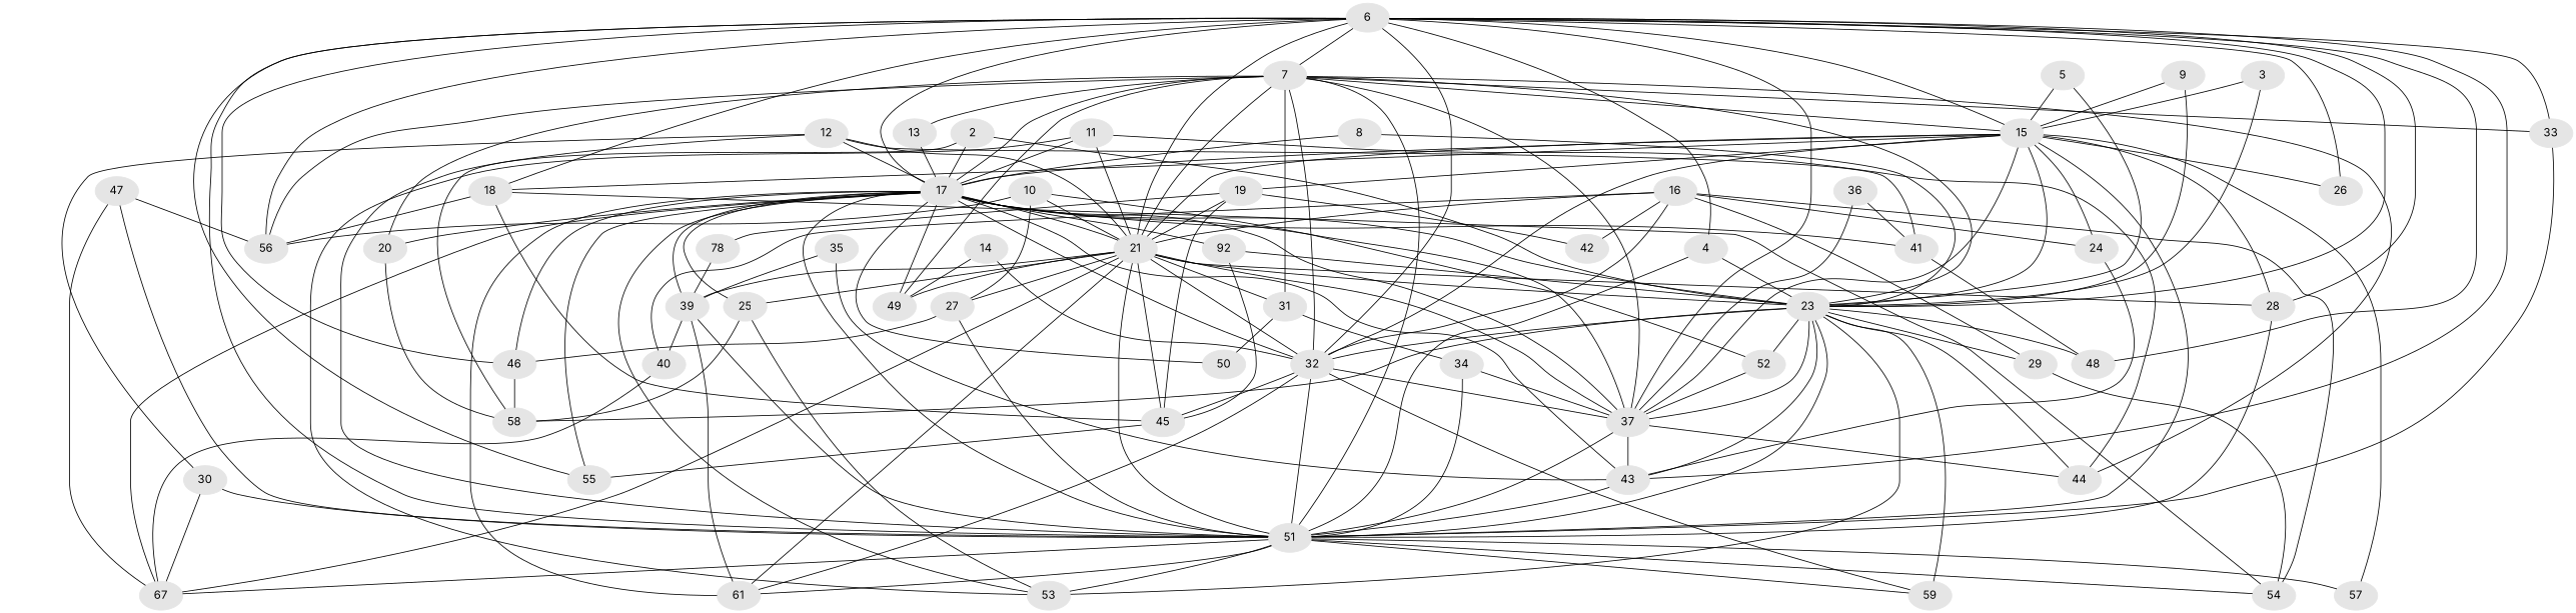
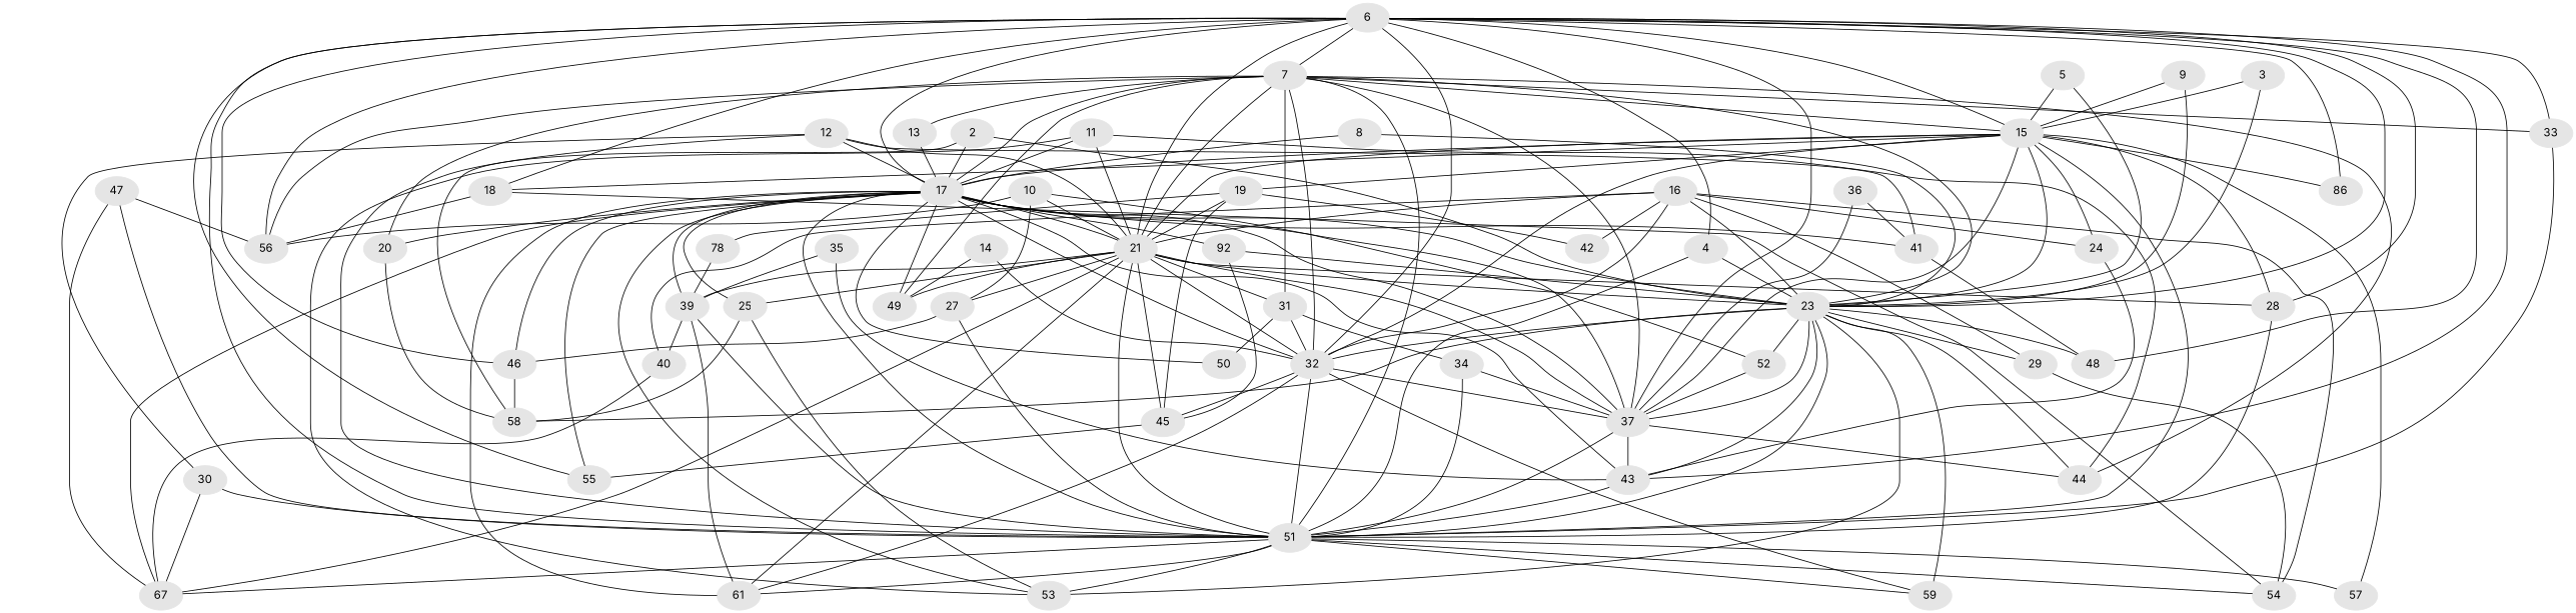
  graph {
    fontname=Inter
    node [color=gray90 fontname=Inter style=filled]
    edge [fontname=Inter weight=1.0]
    23
    32
    58
    51
    37
    43
    48
    44
    53
    29
    52
    59
    61
    45
    2
    17
    21
    46
    55
    20
    49
    41
    n23 [label=92]
    25
    39
    50
    n27 [label=67]
    3
    15
    18
-   26
+   26 [label=86]
    28
    19
    24
    57
    4
    54
    5
    6
    7
    33
    56
    13
    31
    27
    34
    8
    9
    10
    11
    12
    30
    14
    42
    n55 [label=78]
    16
    40
    35
    36
    47
    23 -- 32
    23 -- 58
    23 -- 51
    23 -- 37
    23 -- 43
    23 -- 48
    23 -- 44
    23 -- 53 [weight=2.0]
    23 -- 29
    23 -- 52
    23 -- 59
    32 -- 51
    32 -- 37
    32 -- 59
    32 -- 61
    32 -- 45
    51 -- 53
    51 -- 59
    51 -- 61
    51 -- n27
    51 -- 57
    51 -- 54
    37 -- 51 [weight=2.0]
    37 -- 43
    37 -- 44
    43 -- 51
    29 -- 54
    52 -- 37
    45 -- 55
    2 -- 23
    2 -- 58
    2 -- 17
    17 -- 23 [weight=4.0]
    17 -- 32 [weight=3.0]
    17 -- 51 [weight=2.0]
    17 -- 37 [weight=3.0]
    17 -- 43
    17 -- 53
    17 -- 52
    17 -- 61 [weight=2.0]
    17 -- 21 [weight=2.0]
    17 -- 46
    17 -- 55
    17 -- 20 [weight=2.0]
    17 -- 49 [weight=2.0]
    17 -- 41 [weight=4.0]
    17 -- n23 [weight=2.0]
    17 -- 25 [weight=3.0]
    17 -- 39 [weight=2.0]
    17 -- 50 [weight=2.0]
    17 -- n27 [weight=2.0]
    21 -- 23
    21 -- 32 [weight=2.0]
    21 -- 51 [weight=3.0]
    21 -- 37
    21 -- 61
    21 -- 45 [weight=2.0]
    21 -- 49
    21 -- 25
    21 -- 39
    21 -- n27
    21 -- 28
    21 -- 31
    21 -- 27
    46 -- 58
    20 -- 58
    41 -- 48
    n23 -- 23
    n23 -- 45
    25 -- 58
    25 -- 53
    39 -- 51
    39 -- 61
    39 -- 40
    3 -- 23
    3 -- 15
    15 -- 23
    15 -- 32
    15 -- 51
    15 -- 37 [weight=2.0]
    15 -- 17 [weight=2.0]
    15 -- 21
    15 -- 18
    15 -- 26
    15 -- 28
    15 -- 19
    15 -- 24
    15 -- 57
-   18 -- 45
    18 -- 54
    18 -- 56
    28 -- 51 [weight=2.0]
    19 -- 45
    19 -- 21
    19 -- 42
    19 -- n55
    24 -- 43
    4 -- 23
    4 -- 51
    5 -- 23
    5 -- 15
    6 -- 23
    6 -- 32
    6 -- 51
    6 -- 37 [weight=2.0]
    6 -- 43
    6 -- 48
    6 -- 17 [weight=2.0]
    6 -- 21 [weight=3.0]
    6 -- 46
    6 -- 55
    6 -- 15 [weight=2.0]
    6 -- 18 [weight=2.0]
    6 -- 26
    6 -- 28
    6 -- 4
    6 -- 7
    6 -- 33
    6 -- 56
    7 -- 23
    7 -- 32
    7 -- 51
    7 -- 37 [weight=2.0]
    7 -- 44
    7 -- 17 [weight=3.0]
    7 -- 21 [weight=2.0]
    7 -- 20
    7 -- 49
    7 -- 15
    7 -- 33
    7 -- 56
    7 -- 13
    7 -- 31 [weight=2.0]
    33 -- 51
    13 -- 17
+   31 -- 32
    31 -- 50
    31 -- 34
    27 -- 51 [weight=2.0]
    27 -- 46
    34 -- 51
    34 -- 37
    8 -- 23
    8 -- 17
    9 -- 23
    9 -- 15
    10 -- 37
    10 -- 21
    10 -- 56
    10 -- 27
    11 -- 44
    11 -- 53
    11 -- 17
    11 -- 21
    12 -- 51
    12 -- 17
    12 -- 21
    12 -- 41
    12 -- 30
    30 -- 51
    30 -- n27
    14 -- 32
    14 -- 49 [weight=2.0]
    n55 -- 39
+   16 -- 23
    16 -- 32
    16 -- 29
    16 -- 21
    16 -- 24
    16 -- 54
    16 -- 42
    16 -- 40
    40 -- n27
    35 -- 43
    35 -- 39
    36 -- 37
    36 -- 41
    47 -- 51
    47 -- n27
    47 -- 56
  }
